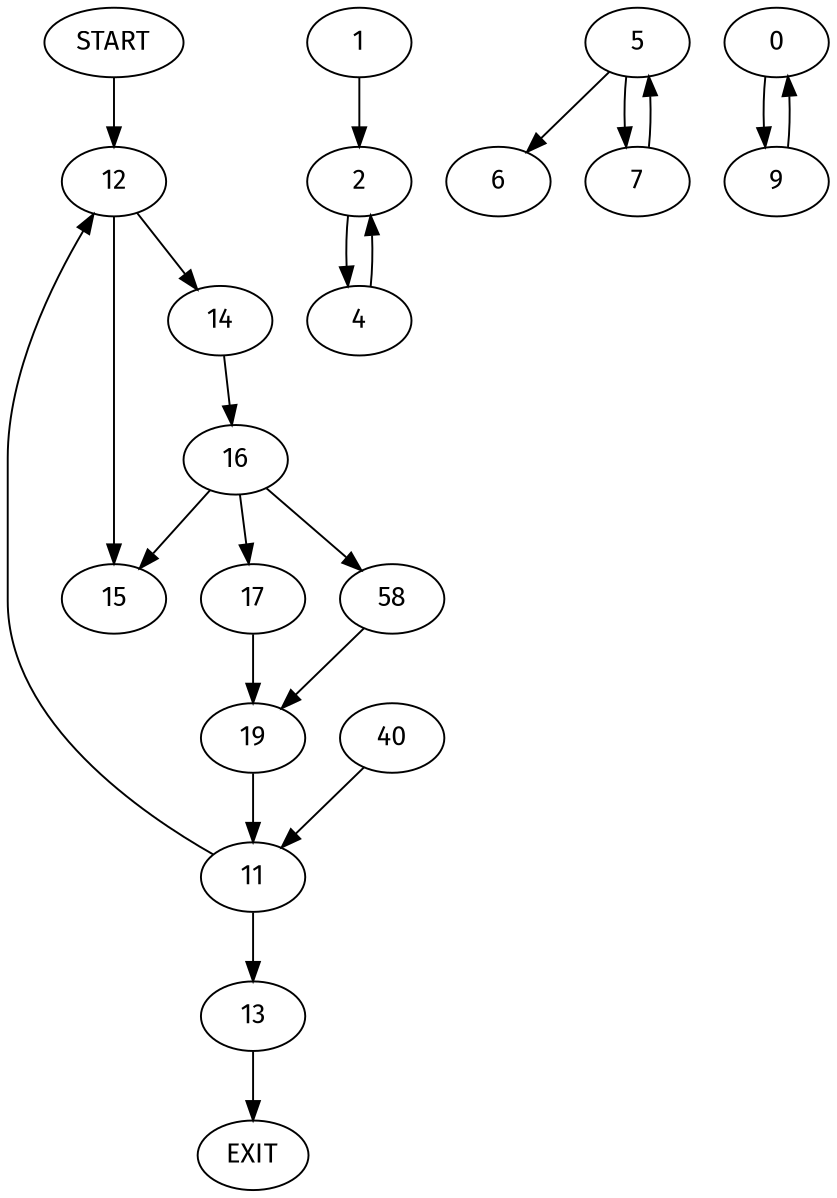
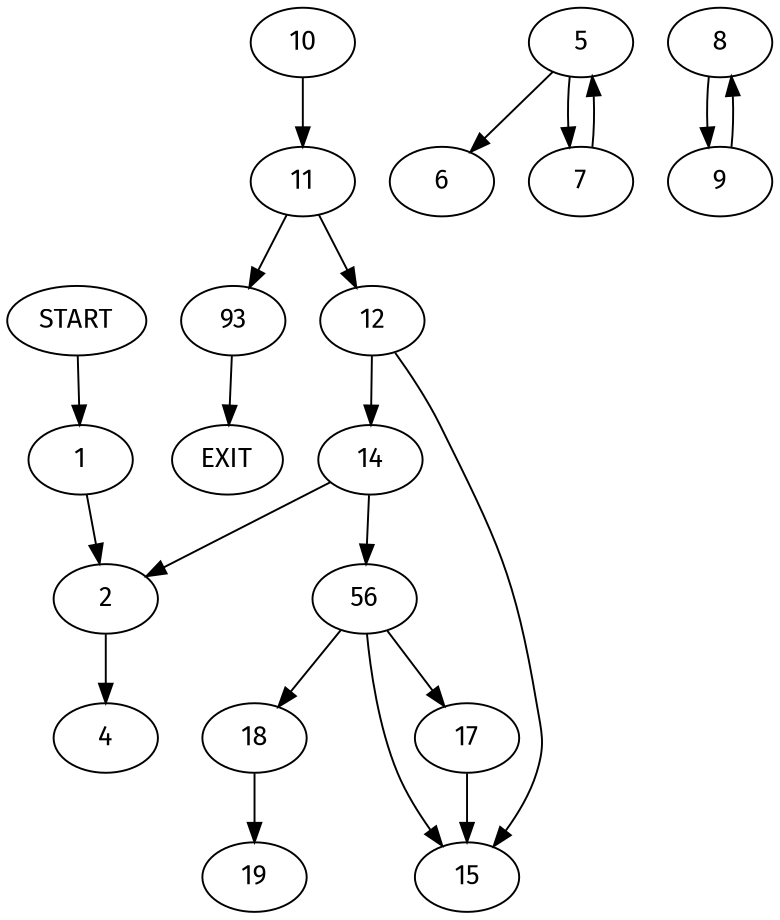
  digraph {
    fontname="Fira Sans"
    node [fontname="Fira Sans"]
    edge [fontname="Fira Sans"]
    n1 [label=START]
    1
    2
    n4 [label=EXIT]
    4
    5
    6
    7
-   8 [label=0]
+   8
    9
-   10 [label=40]
+   10
    11
    12
-   13
+   13 [label=93]
    14
    15
-   16
+   16 [label=56]
    17
-   18 [label=58]
+   18
    19
-   n1 -> 12
+   n1 -> 1
    1 -> 2
    2 -> 4
-   4 -> 2
+   14 -> 2
    5 -> 6
    5 -> 7
    7 -> 5
    8 -> 9
    9 -> 8
    10 -> 11
    11 -> 12
    11 -> 13
    12 -> 14
    12 -> 15
    13 -> n4
    14 -> 16
    16 -> 15
    16 -> 17
    16 -> 18
-   17 -> 19
+   17 -> 15
    18 -> 19
-   19 -> 11
  }
